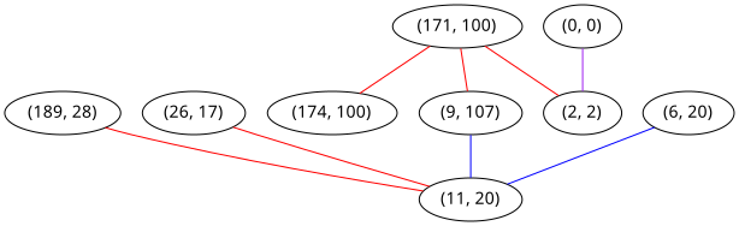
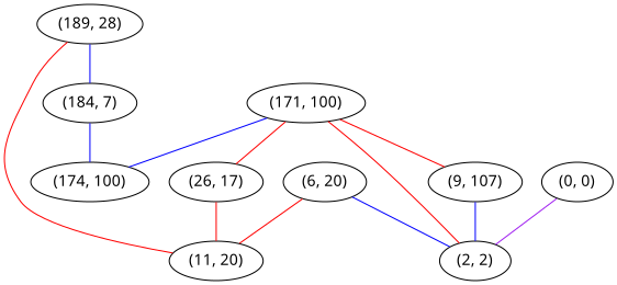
  graph {
    fontname="Noto Sans"
    node [fontname="Noto Sans"]
    edge [color=red fontname="Noto Sans" weight=1]
    "(189, 28)"
+   "(184, 7)"
    "(11, 20)"
    "(174, 100)"
    "(0, 0)"
    "(2, 2)"
    "(171, 100)"
    n8 [label="(26, 17)"]
    "(9, 107)"
    "(6, 20)"
+   "(189, 28)" -- "(184, 7)" [color=blue weight=3]
    "(189, 28)" -- "(11, 20)"
+   "(184, 7)" -- "(174, 100)" [color=blue weight=3]
    "(0, 0)" -- "(2, 2)" [color=purple weight=4]
-   "(171, 100)" -- "(174, 100)"
+   "(171, 100)" -- "(174, 100)" [color=blue]
    "(171, 100)" -- "(2, 2)"
+   "(171, 100)" -- n8
    "(171, 100)" -- "(9, 107)"
    n8 -- "(11, 20)"
-   "(9, 107)" -- "(11, 20)" [color=blue weight=3]
-   "(6, 20)" -- "(11, 20)" [color=blue]
+   "(9, 107)" -- "(2, 2)" [color=blue weight=3]
+   "(6, 20)" -- "(11, 20)"
+   "(6, 20)" -- "(2, 2)" [color=blue weight=3]
  }
